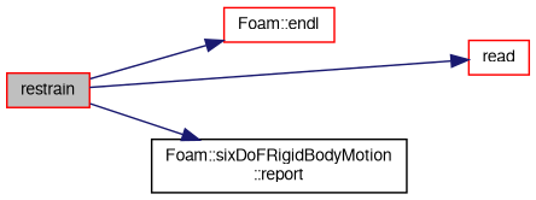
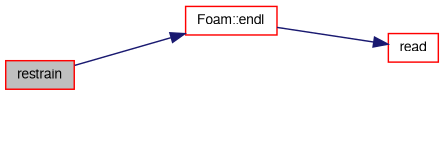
  digraph {
    rankdir=LR
    node [color=red fontname=FreeSans fontsize=10 shape=record]
    edge [color=midnightblue fontname=FreeSans fontsize=10 labelfontname=FreeSans labelfontsize=10 style=solid]
    n1 [fillcolor=grey75 fontcolor=black height=0.2 label=restrain style=filled width=0.4]
    n2 [height=0.2 label="Foam::endl" width=0.4]
    n3 [height=0.2 label=read width=0.4]
-   n4 [color=black height=0.2 label="Foam::sixDoFRigidBodyMotion\l::report" width=0.4]
    n1 -> n2
-   n1 -> n3
-   n1 -> n4
+   n2 -> n3
  }
